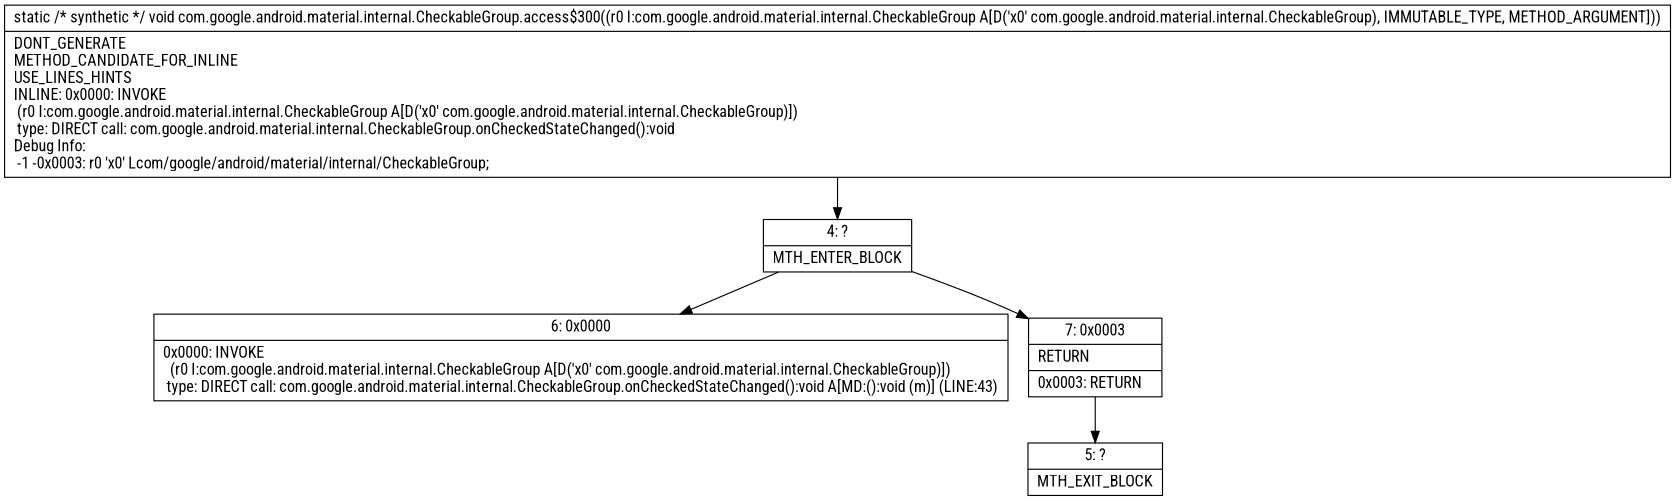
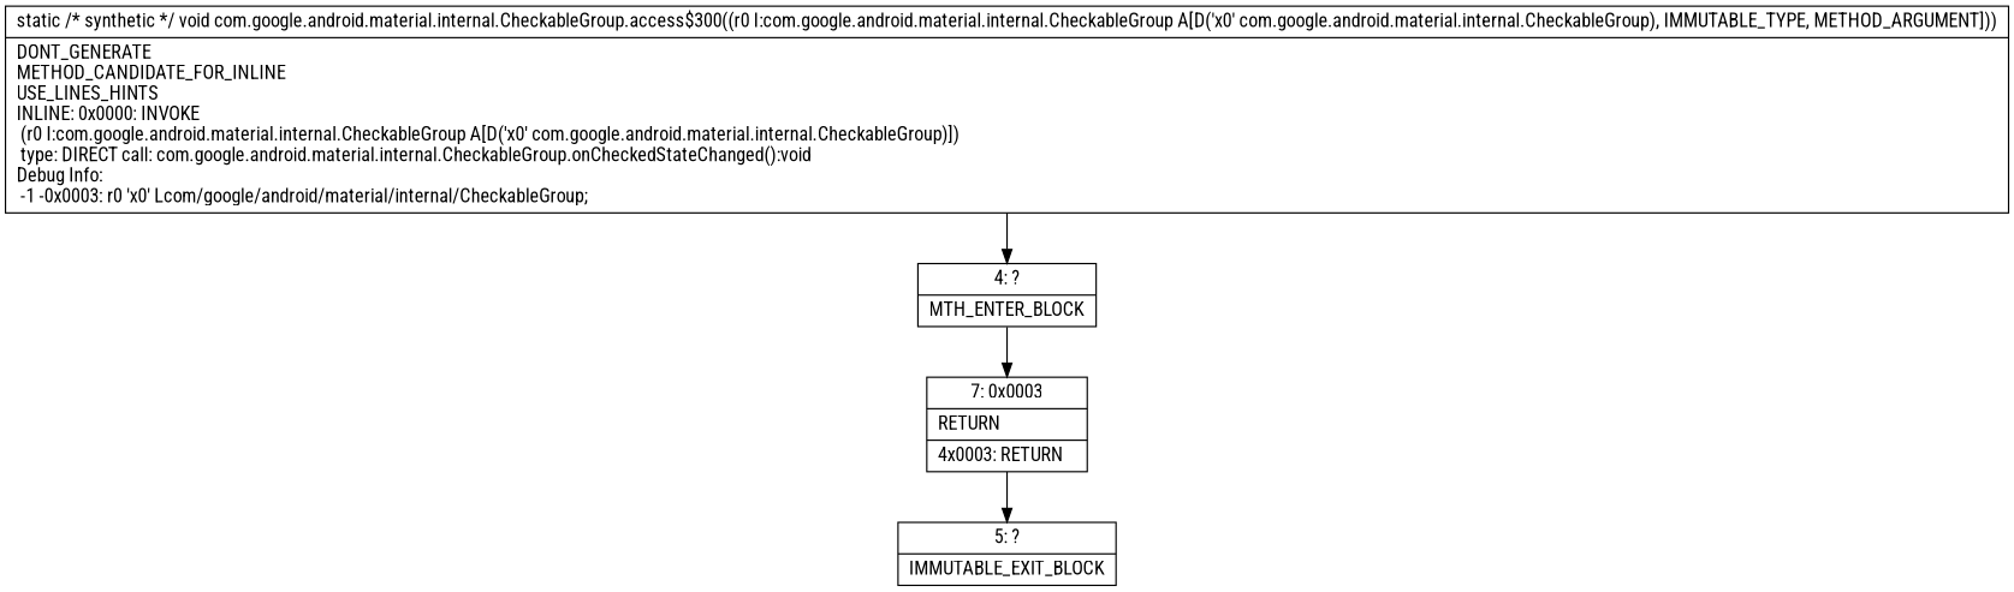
  digraph {
    fontname="Roboto Condensed"
    node [fontname="Roboto Condensed" shape=record]
    edge [fontname="Roboto Condensed"]
    n1 [label="{4\:\ ?|MTH_ENTER_BLOCK\l}"]
-   n2 [label="{6\:\ 0x0000|0x0000: INVOKE  \l  (r0 I:com.google.android.material.internal.CheckableGroup A[D('x0' com.google.android.material.internal.CheckableGroup)])\l type: DIRECT call: com.google.android.material.internal.CheckableGroup.onCheckedStateChanged():void A[MD:():void (m)] (LINE:43)\l}"]
-   n3 [label="{7\:\ 0x0003|RETURN\l|0x0003: RETURN   \l}"]
-   n4 [label="{5\:\ ?|MTH_EXIT_BLOCK\l}"]
+   n3 [label="{7\:\ 0x0003|RETURN\l|4x0003: RETURN   \l}"]
+   n4 [label="{5\:\ ?|IMMUTABLE_EXIT_BLOCK\l}"]
    n5 [label="{static \/* synthetic *\/ void com.google.android.material.internal.CheckableGroup.access$300((r0 I:com.google.android.material.internal.CheckableGroup A[D('x0' com.google.android.material.internal.CheckableGroup), IMMUTABLE_TYPE, METHOD_ARGUMENT]))  | DONT_GENERATE\lMETHOD_CANDIDATE_FOR_INLINE\lUSE_LINES_HINTS\lINLINE: 0x0000: INVOKE  \l  (r0 I:com.google.android.material.internal.CheckableGroup A[D('x0' com.google.android.material.internal.CheckableGroup)])\l type: DIRECT call: com.google.android.material.internal.CheckableGroup.onCheckedStateChanged():void\lDebug Info:\l  \-1 \-0x0003: r0 'x0' Lcom\/google\/android\/material\/internal\/CheckableGroup;\l}"]
-   n1 -> n2
    n1 -> n3
    n3 -> n4
    n5 -> n1
  }
